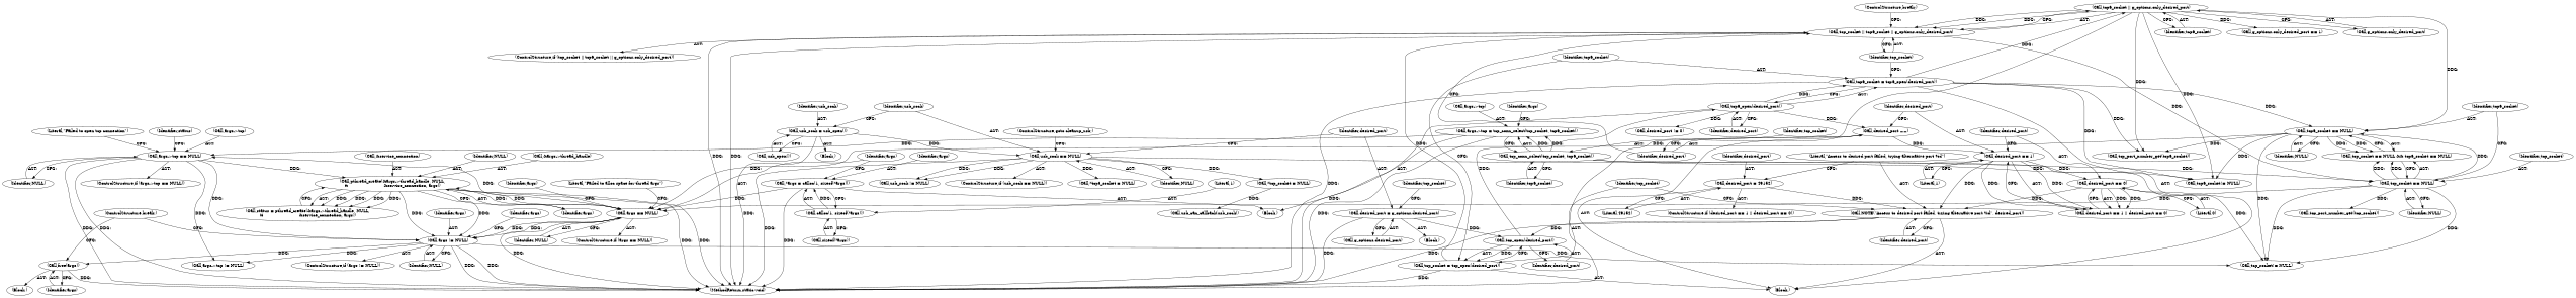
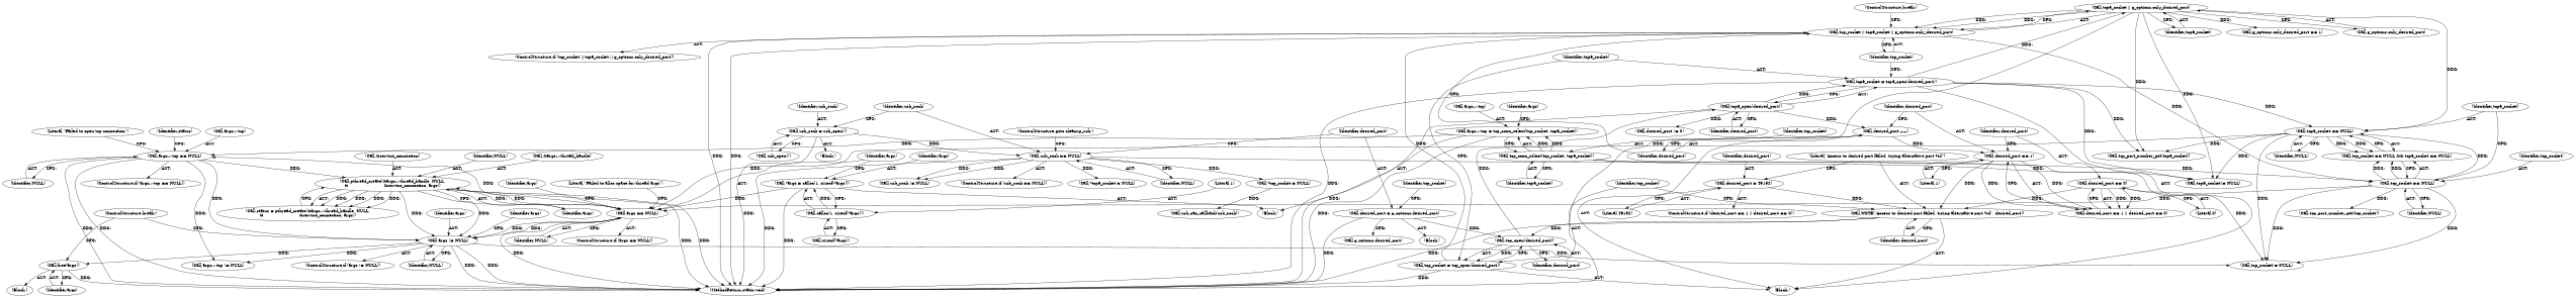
  digraph {
    n1 [label="(Call,free(args))"]
    n2 [label="(MethodReturn,static void)"]
    n3 [label="(Identifier,args)"]
    n4 [label="(Block,)"]
    n5 [label="(Call,args != NULL)"]
    n6 [label="(Call,args->tcp != NULL)"]
    n7 [label="(Identifier,NULL)"]
    n8 [label="(Call,tcp_socket!= NULL)"]
    n9 [label="(ControlStructure,if (args != NULL))"]
    n10 [label="(Call,args == NULL)"]
    n11 [label="(Call,pthread_create(&args->thread_handle, NULL,\n\t\t                            &service_connection, args))"]
    n12 [label="(Call,args->tcp == NULL)"]
    n13 [label="(ControlStructure,if (args == NULL))"]
    n14 [label="(Identifier,NULL)"]
    n15 [label="(Identifier,args)"]
    n16 [label="(Call,status = pthread_create(&args->thread_handle, NULL,\n\t\t                            &service_connection, args))"]
    n17 [label="(ControlStructure,if (args->tcp == NULL))"]
    n18 [label="(Identifier,NULL)"]
    n19 [label="(Call,*args = calloc(1, sizeof(*args)))"]
    n20 [label="(Call,calloc(1, sizeof(*args)))"]
    n21 [label="(Block,)"]
    n22 [label="(Call,sizeof(*args))"]
    n23 [label="(Call,args->tcp = tcp_conn_select(tcp_socket, tcp6_socket))"]
    n24 [label="(Call,tcp_conn_select(tcp_socket, tcp6_socket))"]
    n25 [label="(Call,tcp6_socket!= NULL)"]
    n26 [label="(Identifier,tcp6_socket)"]
    n27 [label="(Call,tcp6_socket == NULL)"]
    n28 [label="(Call,tcp_socket == NULL && tcp6_socket == NULL)"]
    n29 [label="(Call,tcp_port_number_get(tcp6_socket))"]
    n30 [label="(Identifier,NULL)"]
    n31 [label="(Call,tcp_socket == NULL)"]
    n32 [label="(Call,tcp6_socket || g_options.only_desired_port)"]
    n33 [label="(Call,tcp_socket || tcp6_socket || g_options.only_desired_port)"]
    n34 [label="(Identifier,tcp6_socket)"]
    n35 [label="(Call,g_options.only_desired_port == 1)"]
    n36 [label="(Call,g_options.only_desired_port)"]
    n37 [label="(Identifier,tcp_socket)"]
    n38 [label="(ControlStructure,if (tcp_socket || tcp6_socket || g_options.only_desired_port))"]
    n39 [label="(Call,tcp6_socket = tcp6_open(desired_port))"]
    n40 [label="(Call,tcp6_open(desired_port))"]
    n41 [label="(Block,)"]
    n42 [label="(Call,desired_port ++)"]
    n43 [label="(Identifier,desired_port)"]
    n44 [label="(Call,desired_port != 0)"]
    n45 [label="(Call,desired_port == 1)"]
    n46 [label="(Identifier,desired_port)"]
    n47 [label="(Call,tcp_open(desired_port))"]
    n48 [label="(Call,tcp_socket = tcp_open(desired_port))"]
    n49 [label="(Identifier,desired_port)"]
    n50 [label="(Call,desired_port = g_options.desired_port)"]
    n51 [label="(Block,)"]
    n52 [label="(Call,g_options.desired_port)"]
    n53 [label="(Call,NOTE(\"Access to desired port failed, trying alternative port %d\", desired_port))"]
    n54 [label="(Identifier,desired_port)"]
    n55 [label="(Call,desired_port = 49152)"]
    n56 [label="(ControlStructure,if (desired_port == 1 || desired_port == 0))"]
    n57 [label="(Literal,49152)"]
    n58 [label="(Call,desired_port == 0)"]
    n59 [label="(Call,desired_port == 1 || desired_port == 0)"]
    n60 [label="(Literal,1)"]
    n61 [label="(Literal,0)"]
    n62 [label="(Call,tcp_port_number_get(tcp_socket))"]
    n63 [label="(Identifier,NULL)"]
    n64 [label="(Call,usb_sock == NULL)"]
    n65 [label="(ControlStructure,if (usb_sock == NULL))"]
    n66 [label="(Call,*tcp_socket = NULL)"]
    n67 [label="(Call,*tcp6_socket = NULL)"]
    n68 [label="(Identifier,NULL)"]
    n69 [label="(Call,usb_sock != NULL)"]
    n70 [label="(Call,usb_can_callback(usb_sock))"]
    n71 [label="(Call,usb_sock = usb_open())"]
    n72 [label="(Block,)"]
    n73 [label="(Call,usb_open())"]
    n74 [label="(Literal,\"Access to desired port failed, trying alternative port %d\")"]
    n75 [label="(Identifier,tcp_socket)"]
    n76 [label="(Identifier,desired_port)"]
    n77 [label="(Call,&args->thread_handle)"]
    n78 [label="(ControlStructure,break;)"]
    n79 [label="(Identifier,desired_port)"]
    n80 [label="(Call,&service_connection)"]
    n81 [label="(Identifier,args)"]
    n82 [label="(Literal,\"Failed to alloc space for thread args\")"]
    n83 [label="(Identifier,args)"]
    n84 [label="(Identifier,args)"]
    n85 [label="(Identifier,usb_sock)"]
    n86 [label="(Identifier,desired_port)"]
    n87 [label="(Identifier,tcp_socket)"]
    n88 [label="(Call,args->tcp)"]
    n89 [label="(Identifier,args)"]
    n90 [label="(Identifier,NULL)"]
    n91 [label="(Identifier,usb_sock)"]
    n92 [label="(Call,args->tcp)"]
    n93 [label="(Literal,\"Failed to open tcp connection\")"]
    n94 [label="(Identifier,desired_port)"]
    n95 [label="(Literal,1)"]
    n96 [label="(Identifier,tcp_socket)"]
    n97 [label="(Identifier,tcp6_socket)"]
    n98 [label="(Identifier,tcp_socket)"]
    n99 [label="(Identifier,args)"]
    n100 [label="(Identifier,tcp6_socket)"]
    n101 [label="(ControlStructure,break;)"]
    n102 [label="(ControlStructure,goto cleanup_usb;)"]
    n103 [label="(Identifier,status)"]
    n104 [label="(Identifier,args)"]
    n1 -> n2 [label="DDG: "]
    n1 -> n3 [label="CFG: "]
    n1 -> n4 [label="AST: "]
    n3 -> n1 [label="AST: "]
    n5 -> n1 [label="DDG: "]
    n5 -> n2 [label="DDG: "]
    n5 -> n2 [label="DDG: "]
    n5 -> n6 [label="DDG: "]
    n5 -> n7 [label="CFG: "]
    n5 -> n8 [label="DDG: "]
    n5 -> n9 [label="AST: "]
    n7 -> n5 [label="AST: "]
    n10 -> n2 [label="DDG: "]
    n10 -> n5 [label="DDG: "]
    n10 -> n5 [label="DDG: "]
    n10 -> n11 [label="DDG: "]
    n10 -> n12 [label="DDG: "]
    n10 -> n13 [label="AST: "]
    n10 -> n14 [label="CFG: "]
    n11 -> n2 [label="DDG: "]
    n11 -> n2 [label="DDG: "]
    n11 -> n5 [label="DDG: "]
    n11 -> n5 [label="DDG: "]
    n11 -> n10 [label="DDG: "]
    n11 -> n15 [label="CFG: "]
    n11 -> n16 [label="AST: "]
    n11 -> n16 [label="DDG: "]
    n11 -> n16 [label="DDG: "]
    n11 -> n16 [label="DDG: "]
    n11 -> n16 [label="DDG: "]
    n12 -> n2 [label="DDG: "]
    n12 -> n2 [label="DDG: "]
    n12 -> n5 [label="DDG: "]
    n12 -> n6 [label="DDG: "]
    n12 -> n11 [label="DDG: "]
    n12 -> n17 [label="AST: "]
    n12 -> n18 [label="CFG: "]
    n14 -> n10 [label="AST: "]
    n15 -> n11 [label="AST: "]
    n16 -> n11 [label="CFG: "]
    n18 -> n12 [label="AST: "]
    n19 -> n2 [label="DDG: "]
    n19 -> n10 [label="DDG: "]
    n19 -> n20 [label="CFG: "]
    n19 -> n21 [label="AST: "]
    n20 -> n19 [label="AST: "]
    n20 -> n19 [label="DDG: "]
    n20 -> n22 [label="CFG: "]
    n22 -> n20 [label="AST: "]
    n23 -> n2 [label="DDG: "]
    n23 -> n12 [label="DDG: "]
    n23 -> n21 [label="AST: "]
    n23 -> n24 [label="CFG: "]
    n24 -> n8 [label="DDG: "]
    n24 -> n23 [label="AST: "]
    n24 -> n23 [label="DDG: "]
    n24 -> n23 [label="DDG: "]
    n24 -> n25 [label="DDG: "]
    n24 -> n26 [label="CFG: "]
    n26 -> n24 [label="AST: "]
    n27 -> n8 [label="DDG: "]
    n27 -> n10 [label="DDG: "]
    n27 -> n25 [label="DDG: "]
    n27 -> n28 [label="AST: "]
    n27 -> n28 [label="DDG: "]
    n27 -> n28 [label="DDG: "]
    n27 -> n29 [label="DDG: "]
    n27 -> n30 [label="CFG: "]
    n28 -> n27 [label="CFG: "]
    n28 -> n31 [label="CFG: "]
    n30 -> n27 [label="AST: "]
    n31 -> n8 [label="DDG: "]
    n31 -> n8 [label="DDG: "]
    n31 -> n10 [label="DDG: "]
    n31 -> n27 [label="DDG: "]
    n31 -> n28 [label="AST: "]
    n31 -> n28 [label="DDG: "]
    n31 -> n28 [label="DDG: "]
    n31 -> n62 [label="DDG: "]
    n31 -> n63 [label="CFG: "]
    n32 -> n2 [label="DDG: "]
    n32 -> n25 [label="DDG: "]
    n32 -> n27 [label="DDG: "]
    n32 -> n29 [label="DDG: "]
    n32 -> n33 [label="AST: "]
    n32 -> n33 [label="DDG: "]
    n32 -> n33 [label="DDG: "]
    n32 -> n34 [label="CFG: "]
    n32 -> n35 [label="DDG: "]
    n32 -> n36 [label="CFG: "]
    n33 -> n2 [label="DDG: "]
    n33 -> n2 [label="DDG: "]
    n33 -> n31 [label="DDG: "]
    n33 -> n32 [label="CFG: "]
    n33 -> n37 [label="CFG: "]
    n33 -> n38 [label="AST: "]
    n34 -> n32 [label="AST: "]
    n36 -> n32 [label="AST: "]
    n37 -> n33 [label="AST: "]
    n37 -> n39 [label="CFG: "]
    n39 -> n2 [label="DDG: "]
    n39 -> n25 [label="DDG: "]
    n39 -> n27 [label="DDG: "]
    n39 -> n29 [label="DDG: "]
    n39 -> n32 [label="DDG: "]
    n39 -> n40 [label="CFG: "]
    n39 -> n41 [label="AST: "]
    n40 -> n2 [label="DDG: "]
    n40 -> n39 [label="AST: "]
    n40 -> n39 [label="DDG: "]
    n40 -> n42 [label="DDG: "]
    n40 -> n43 [label="CFG: "]
    n40 -> n44 [label="DDG: "]
    n42 -> n41 [label="AST: "]
    n42 -> n45 [label="DDG: "]
    n42 -> n46 [label="CFG: "]
    n43 -> n40 [label="AST: "]
    n45 -> n53 [label="DDG: "]
-   n45 -> n58 [label="DDG: "]
    n45 -> n59 [label="AST: "]
    n45 -> n59 [label="DDG: "]
    n45 -> n59 [label="DDG: "]
    n45 -> n60 [label="CFG: "]
    n46 -> n33 [label="CFG: "]
    n46 -> n42 [label="AST: "]
    n47 -> n40 [label="DDG: "]
    n47 -> n48 [label="AST: "]
    n47 -> n48 [label="DDG: "]
    n47 -> n49 [label="CFG: "]
    n48 -> n2 [label="DDG: "]
    n48 -> n33 [label="DDG: "]
    n48 -> n41 [label="AST: "]
    n48 -> n47 [label="CFG: "]
    n49 -> n47 [label="AST: "]
    n50 -> n2 [label="DDG: "]
    n50 -> n47 [label="DDG: "]
    n50 -> n51 [label="AST: "]
    n50 -> n52 [label="CFG: "]
-   n52 -> n50 [label="AST: "]
    n53 -> n2 [label="DDG: "]
    n53 -> n41 [label="AST: "]
    n53 -> n47 [label="DDG: "]
    n53 -> n54 [label="CFG: "]
    n54 -> n53 [label="AST: "]
    n55 -> n53 [label="DDG: "]
    n55 -> n56 [label="AST: "]
    n55 -> n57 [label="CFG: "]
    n57 -> n55 [label="AST: "]
    n58 -> n53 [label="DDG: "]
    n58 -> n59 [label="AST: "]
    n58 -> n59 [label="DDG: "]
    n58 -> n59 [label="DDG: "]
    n58 -> n61 [label="CFG: "]
    n59 -> n45 [label="CFG: "]
    n59 -> n58 [label="CFG: "]
    n60 -> n45 [label="AST: "]
    n61 -> n58 [label="AST: "]
    n63 -> n31 [label="AST: "]
    n64 -> n2 [label="DDG: "]
    n64 -> n31 [label="DDG: "]
    n64 -> n65 [label="AST: "]
    n64 -> n66 [label="DDG: "]
    n64 -> n67 [label="DDG: "]
    n64 -> n68 [label="CFG: "]
    n64 -> n69 [label="DDG: "]
    n64 -> n69 [label="DDG: "]
    n66 -> n70 [label="DDG: "]
    n68 -> n64 [label="AST: "]
    n71 -> n2 [label="DDG: "]
    n71 -> n64 [label="DDG: "]
    n71 -> n72 [label="AST: "]
    n71 -> n73 [label="CFG: "]
    n73 -> n71 [label="AST: "]
    n74 -> n53 [label="AST: "]
    n74 -> n55 [label="CFG: "]
    n75 -> n48 [label="AST: "]
    n75 -> n53 [label="CFG: "]
    n76 -> n42 [label="CFG: "]
    n76 -> n45 [label="AST: "]
    n77 -> n11 [label="AST: "]
    n78 -> n33 [label="CFG: "]
    n79 -> n45 [label="CFG: "]
    n79 -> n58 [label="AST: "]
    n80 -> n11 [label="AST: "]
    n81 -> n19 [label="AST: "]
    n82 -> n10 [label="CFG: "]
    n83 -> n5 [label="AST: "]
    n84 -> n5 [label="CFG: "]
    n85 -> n64 [label="AST: "]
    n85 -> n71 [label="CFG: "]
    n86 -> n55 [label="AST: "]
    n87 -> n31 [label="AST: "]
    n88 -> n23 [label="AST: "]
    n89 -> n23 [label="CFG: "]
    n90 -> n11 [label="AST: "]
    n91 -> n71 [label="AST: "]
    n92 -> n12 [label="AST: "]
    n93 -> n12 [label="CFG: "]
    n94 -> n50 [label="AST: "]
    n94 -> n64 [label="CFG: "]
    n95 -> n20 [label="AST: "]
    n96 -> n50 [label="CFG: "]
    n97 -> n27 [label="AST: "]
    n97 -> n31 [label="CFG: "]
    n98 -> n24 [label="AST: "]
    n99 -> n10 [label="CFG: "]
    n100 -> n39 [label="AST: "]
    n100 -> n48 [label="CFG: "]
    n101 -> n1 [label="CFG: "]
    n101 -> n5 [label="CFG: "]
    n102 -> n64 [label="CFG: "]
    n103 -> n12 [label="CFG: "]
    n104 -> n10 [label="AST: "]
    n104 -> n19 [label="CFG: "]
  }
